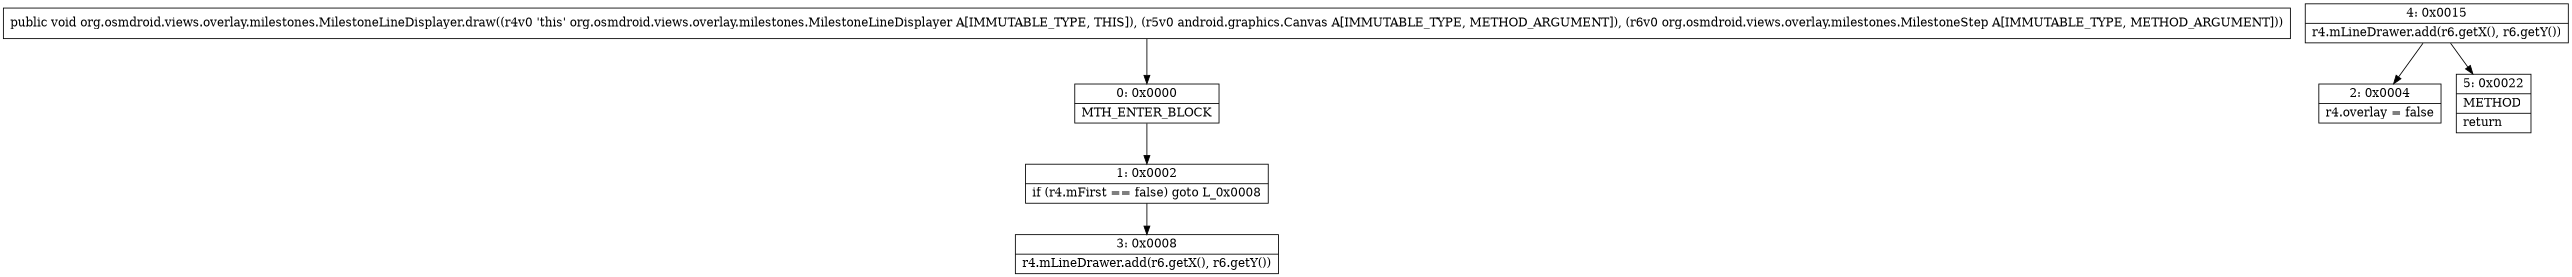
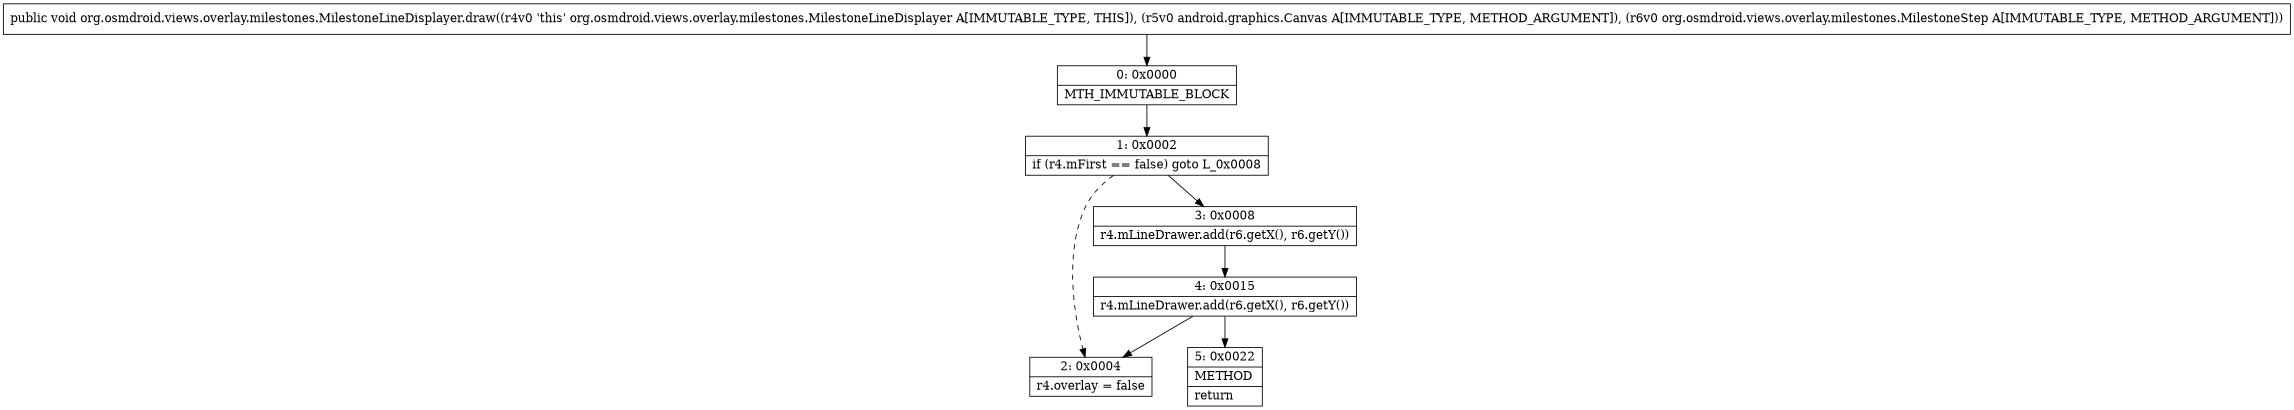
  digraph {
    node [shape=record]
-   n1 [label="{0\:\ 0x0000|MTH_ENTER_BLOCK\l}"]
+   n1 [label="{0\:\ 0x0000|MTH_IMMUTABLE_BLOCK\l}"]
    n2 [label="{1\:\ 0x0002|if (r4.mFirst == false) goto L_0x0008\l}"]
    n3 [label="{2\:\ 0x0004|r4.overlay = false\l}"]
    n4 [label="{3\:\ 0x0008|r4.mLineDrawer.add(r6.getX(), r6.getY())\l}"]
    n5 [label="{4\:\ 0x0015|r4.mLineDrawer.add(r6.getX(), r6.getY())\l}"]
    n6 [label="{5\:\ 0x0022|METHOD\l|return\l}"]
    n7 [label="{public void org.osmdroid.views.overlay.milestones.MilestoneLineDisplayer.draw((r4v0 'this' org.osmdroid.views.overlay.milestones.MilestoneLineDisplayer A[IMMUTABLE_TYPE, THIS]), (r5v0 android.graphics.Canvas A[IMMUTABLE_TYPE, METHOD_ARGUMENT]), (r6v0 org.osmdroid.views.overlay.milestones.MilestoneStep A[IMMUTABLE_TYPE, METHOD_ARGUMENT])) }"]
    n1 -> n2
+   n2 -> n3 [style=dashed]
    n2 -> n4
+   n4 -> n5
    n5 -> n3
    n5 -> n6
    n7 -> n1
  }
